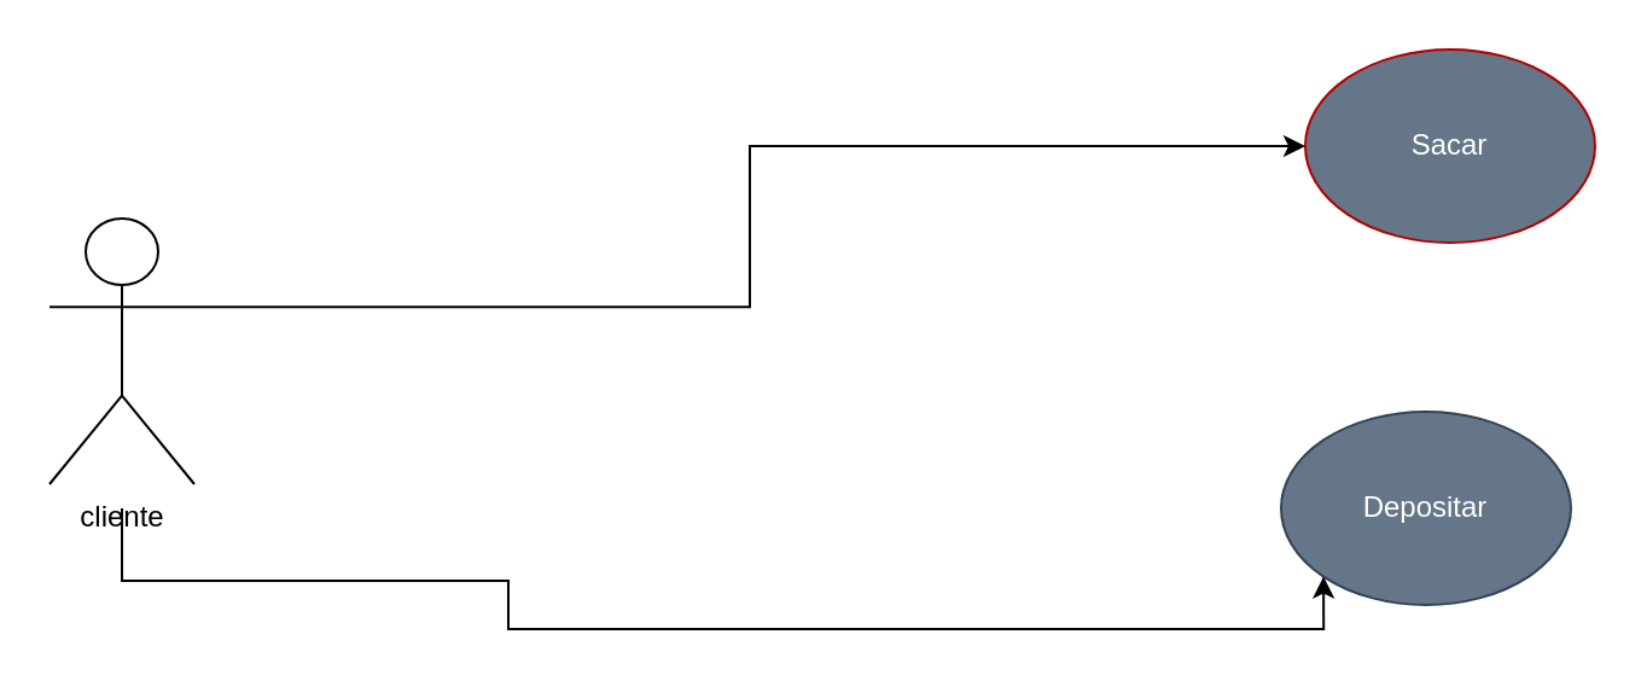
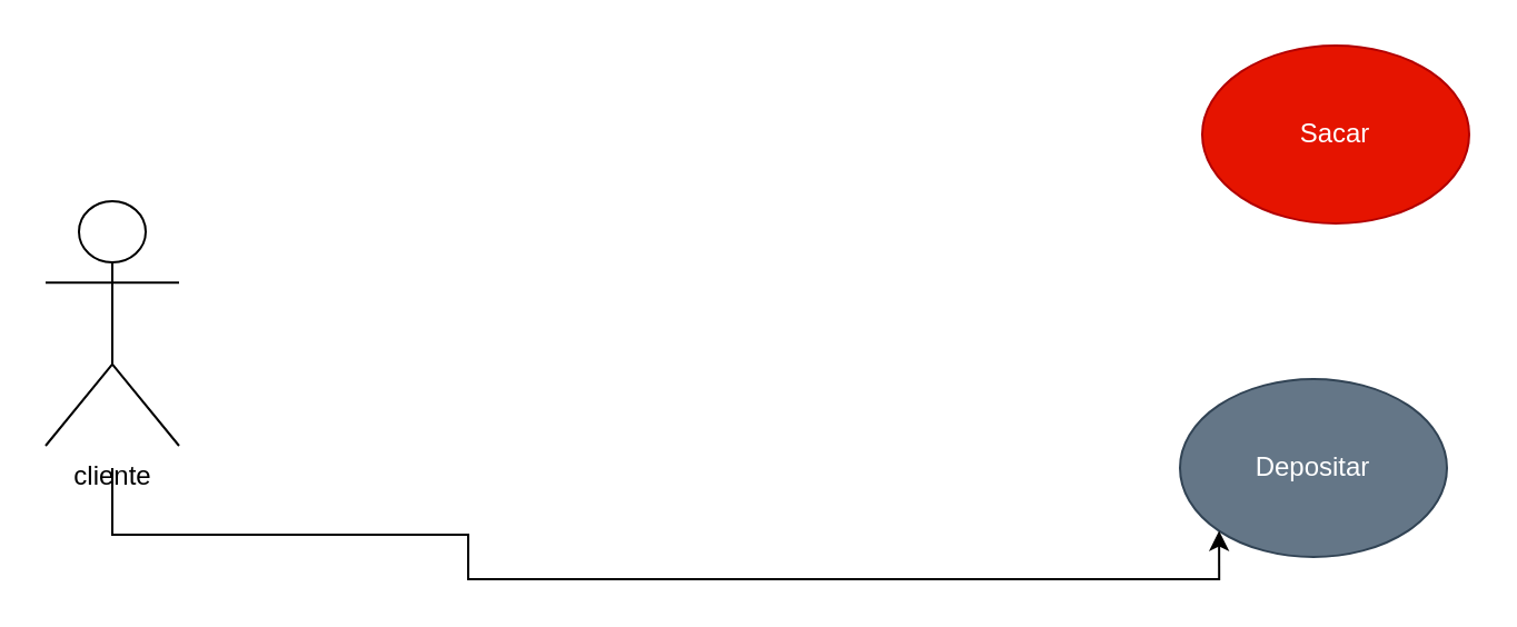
  <mxCell id="0" />
  <mxCell id="1" parent="0" />
- <mxCell id="2" value="Sacar" style="ellipse;whiteSpace=wrap;html=1;fillColor=#647687;fontColor=#ffffff;strokeColor=#B20000;" parent="1" vertex="1"><mxGeometry x="540" y="20" width="120" height="80" as="geometry" /></mxCell>
+ <mxCell id="2" value="Sacar" style="ellipse;whiteSpace=wrap;html=1;fillColor=#e51400;fontColor=#ffffff;strokeColor=#B20000;" parent="1" vertex="1"><mxGeometry x="540" y="20" width="120" height="80" as="geometry" /></mxCell>
  <mxCell id="3" value="Depositar" style="ellipse;whiteSpace=wrap;html=1;fillColor=#647687;fontColor=#ffffff;strokeColor=#314354;" parent="1" vertex="1"><mxGeometry x="530" y="170" width="120" height="80" as="geometry" /></mxCell>
- <mxCell id="4" style="edgeStyle=orthogonalEdgeStyle;rounded=0;orthogonalLoop=1;jettySize=auto;html=1;exitX=1;exitY=0.333;exitDx=0;exitDy=0;exitPerimeter=0;entryX=0;entryY=0.5;entryDx=0;entryDy=0;" parent="1" source="6" target="2" edge="1"><mxGeometry relative="1" as="geometry" /></mxCell>
  <mxCell id="5" style="edgeStyle=orthogonalEdgeStyle;rounded=0;orthogonalLoop=1;jettySize=auto;html=1;exitX=1;exitY=1;exitDx=0;exitDy=0;exitPerimeter=0;entryX=0;entryY=1;entryDx=0;entryDy=0;" parent="1" target="3" edge="1"><mxGeometry relative="1" as="geometry"><mxPoint x="490" y="238" as="targetPoint" /><Array as="points"><mxPoint x="50" y="240" /><mxPoint x="210" y="240" /><mxPoint x="210" y="260" /><mxPoint x="548" y="260" /></Array><mxPoint x="50" y="210" as="sourcePoint" /></mxGeometry></mxCell>
  <mxCell id="6" value="cliente" style="shape=umlActor;verticalLabelPosition=bottom;verticalAlign=top;html=1;outlineConnect=0;" parent="1" vertex="1"><mxGeometry x="20" y="90" width="60" height="110" as="geometry" /></mxCell>
